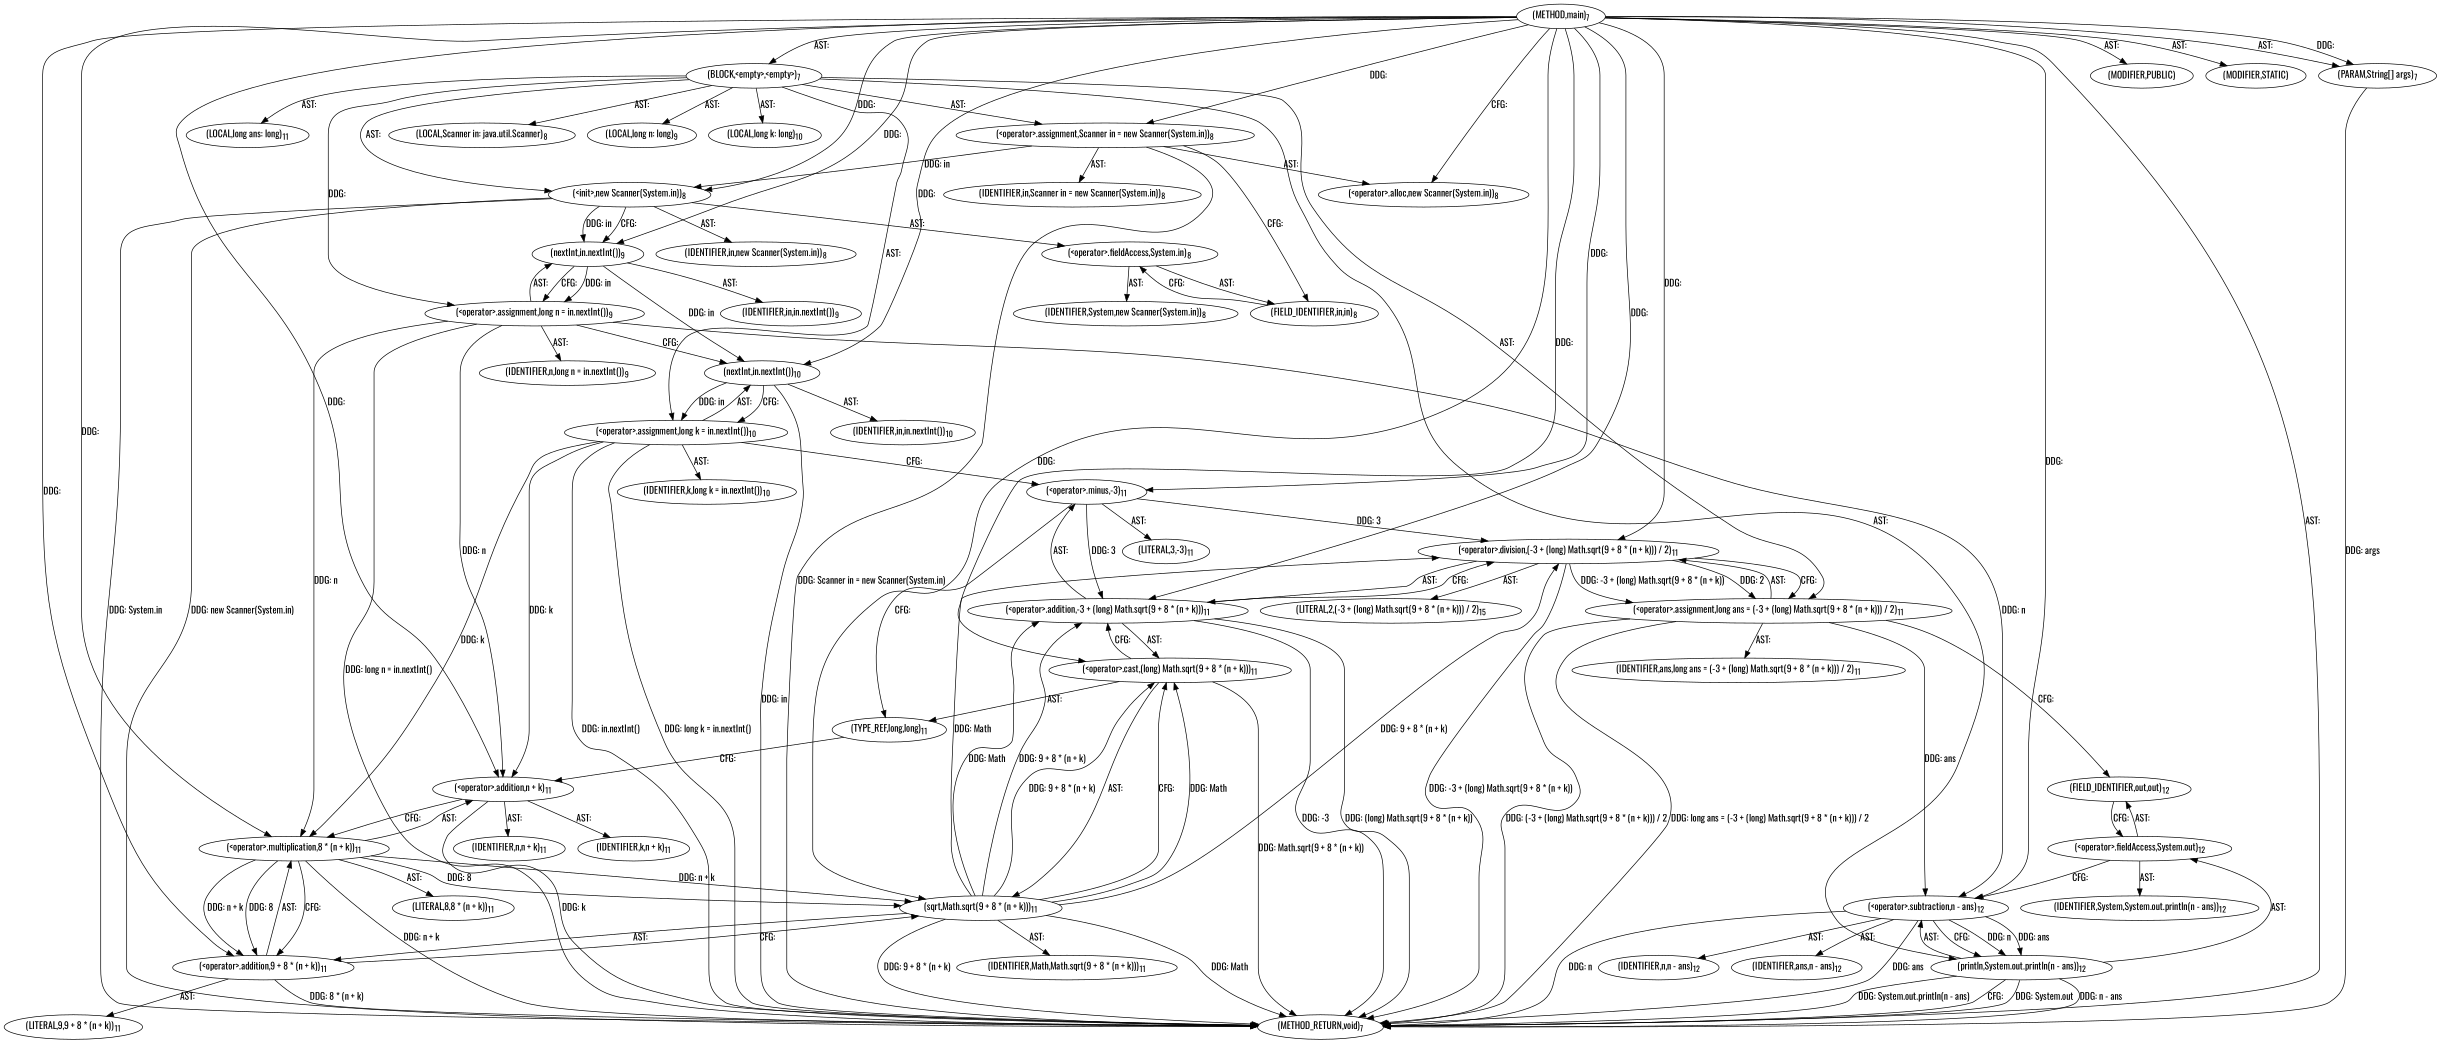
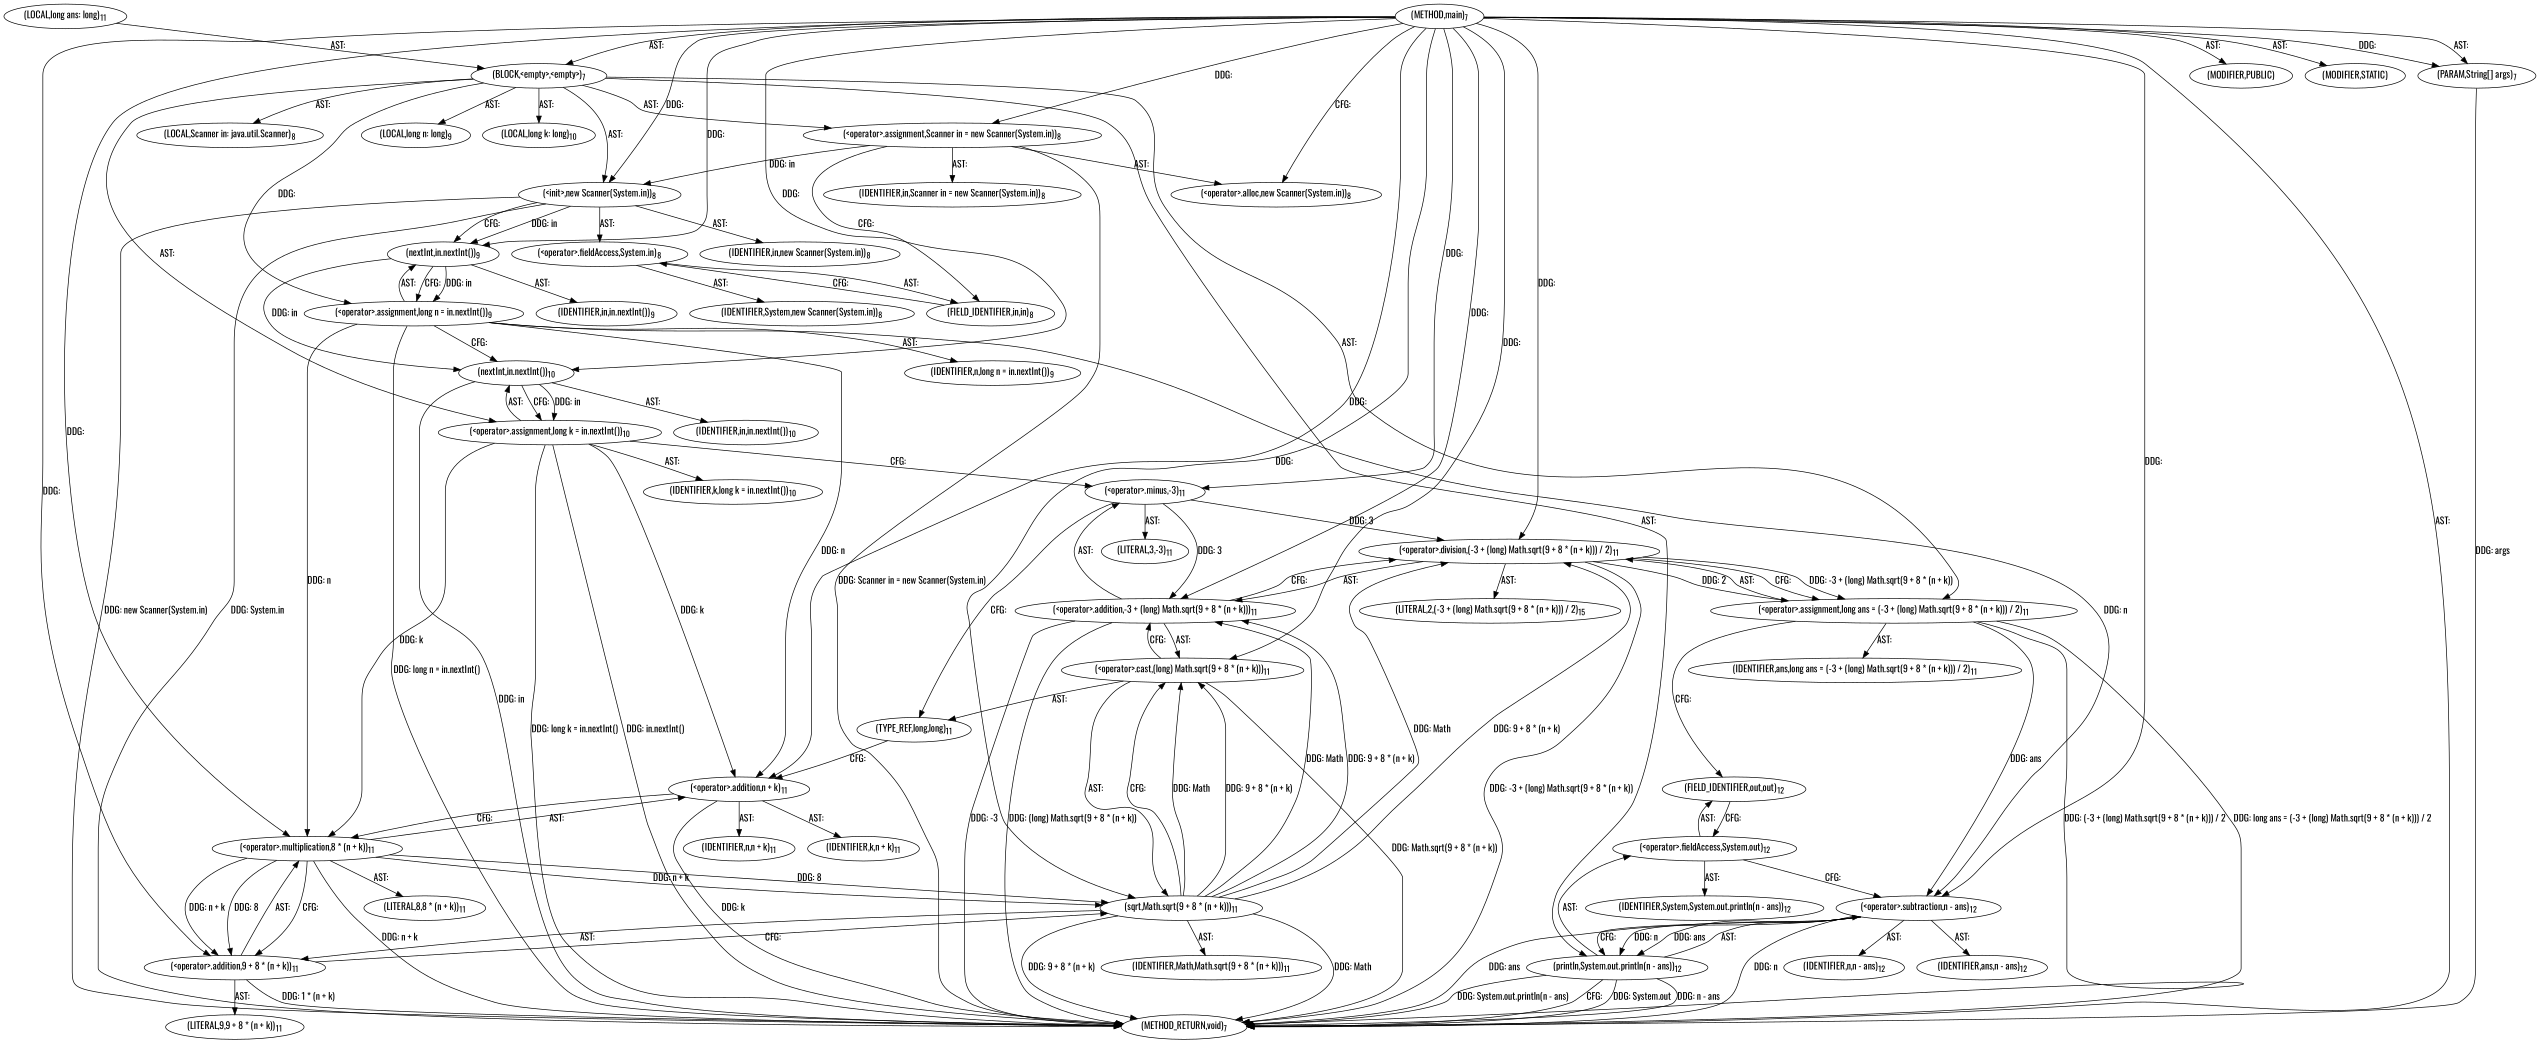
  digraph {
    fontname=Oswald
    node [fontname=Oswald]
    edge [fontname=Oswald]
    n1 [label=<(METHOD,main)<SUB>7</SUB>>]
    n2 [label=<(PARAM,String[] args)<SUB>7</SUB>>]
    n3 [label=<(BLOCK,&lt;empty&gt;,&lt;empty&gt;)<SUB>7</SUB>>]
    n4 [label=<(&lt;operator&gt;.assignment,Scanner in = new Scanner(System.in))<SUB>8</SUB>>]
    n5 [label=<(&lt;operator&gt;.alloc,new Scanner(System.in))<SUB>8</SUB>>]
    n6 [label=<(&lt;init&gt;,new Scanner(System.in))<SUB>8</SUB>>]
    n7 [label=<(nextInt,in.nextInt())<SUB>9</SUB>>]
    n8 [label=<(nextInt,in.nextInt())<SUB>10</SUB>>]
    n9 [label=<(&lt;operator&gt;.division,(-3 + (long) Math.sqrt(9 + 8 * (n + k))) / 2)<SUB>11</SUB>>]
    n10 [label=<(&lt;operator&gt;.addition,-3 + (long) Math.sqrt(9 + 8 * (n + k)))<SUB>11</SUB>>]
    n11 [label=<(&lt;operator&gt;.minus,-3)<SUB>11</SUB>>]
    n12 [label=<(&lt;operator&gt;.cast,(long) Math.sqrt(9 + 8 * (n + k)))<SUB>11</SUB>>]
    n13 [label=<(sqrt,Math.sqrt(9 + 8 * (n + k)))<SUB>11</SUB>>]
    n14 [label=<(&lt;operator&gt;.addition,9 + 8 * (n + k))<SUB>11</SUB>>]
    n15 [label=<(&lt;operator&gt;.multiplication,8 * (n + k))<SUB>11</SUB>>]
    n16 [label=<(&lt;operator&gt;.addition,n + k)<SUB>11</SUB>>]
    n17 [label=<(&lt;operator&gt;.subtraction,n - ans)<SUB>12</SUB>>]
    n18 [label=<(MODIFIER,PUBLIC)>]
    n19 [label=<(MODIFIER,STATIC)>]
    n20 [label=<(METHOD_RETURN,void)<SUB>7</SUB>>]
    n21 [label=<(LOCAL,Scanner in: java.util.Scanner)<SUB>8</SUB>>]
    n22 [label=<(LOCAL,long n: long)<SUB>9</SUB>>]
    n23 [label=<(&lt;operator&gt;.assignment,long n = in.nextInt())<SUB>9</SUB>>]
    n24 [label=<(LOCAL,long k: long)<SUB>10</SUB>>]
    n25 [label=<(&lt;operator&gt;.assignment,long k = in.nextInt())<SUB>10</SUB>>]
    n26 [label=<(LOCAL,long ans: long)<SUB>11</SUB>>]
    n27 [label=<(&lt;operator&gt;.assignment,long ans = (-3 + (long) Math.sqrt(9 + 8 * (n + k))) / 2)<SUB>11</SUB>>]
    n28 [label=<(println,System.out.println(n - ans))<SUB>12</SUB>>]
    n29 [label=<(IDENTIFIER,in,Scanner in = new Scanner(System.in))<SUB>8</SUB>>]
    n30 [label=<(FIELD_IDENTIFIER,in,in)<SUB>8</SUB>>]
    n31 [label=<(IDENTIFIER,in,new Scanner(System.in))<SUB>8</SUB>>]
    n32 [label=<(&lt;operator&gt;.fieldAccess,System.in)<SUB>8</SUB>>]
    n33 [label=<(IDENTIFIER,in,in.nextInt())<SUB>9</SUB>>]
    n34 [label=<(IDENTIFIER,in,in.nextInt())<SUB>10</SUB>>]
    n35 [label=<(LITERAL,2,(-3 + (long) Math.sqrt(9 + 8 * (n + k))) / 2)<SUB>15</SUB>>]
    n36 [label=<(LITERAL,3,-3)<SUB>11</SUB>>]
    n37 [label=<(TYPE_REF,long,long)<SUB>11</SUB>>]
    n38 [label=<(IDENTIFIER,Math,Math.sqrt(9 + 8 * (n + k)))<SUB>11</SUB>>]
    n39 [label=<(LITERAL,9,9 + 8 * (n + k))<SUB>11</SUB>>]
    n40 [label=<(LITERAL,8,8 * (n + k))<SUB>11</SUB>>]
    n41 [label=<(IDENTIFIER,n,n + k)<SUB>11</SUB>>]
    n42 [label=<(IDENTIFIER,k,n + k)<SUB>11</SUB>>]
    n43 [label=<(IDENTIFIER,n,n - ans)<SUB>12</SUB>>]
    n44 [label=<(IDENTIFIER,ans,n - ans)<SUB>12</SUB>>]
    n45 [label=<(IDENTIFIER,n,long n = in.nextInt())<SUB>9</SUB>>]
    n46 [label=<(IDENTIFIER,k,long k = in.nextInt())<SUB>10</SUB>>]
    n47 [label=<(IDENTIFIER,ans,long ans = (-3 + (long) Math.sqrt(9 + 8 * (n + k))) / 2)<SUB>11</SUB>>]
    n48 [label=<(FIELD_IDENTIFIER,out,out)<SUB>12</SUB>>]
    n49 [label=<(&lt;operator&gt;.fieldAccess,System.out)<SUB>12</SUB>>]
    n50 [label=<(IDENTIFIER,System,new Scanner(System.in))<SUB>8</SUB>>]
    n51 [label=<(IDENTIFIER,System,System.out.println(n - ans))<SUB>12</SUB>>]
    n1 -> n2 [label="AST: "]
    n1 -> n2 [label="DDG: "]
    n1 -> n3 [label="AST: "]
    n1 -> n4 [label="DDG: "]
    n1 -> n5 [label="CFG: "]
    n1 -> n6 [label="DDG: "]
    n1 -> n7 [label="DDG: "]
    n1 -> n8 [label="DDG: "]
    n1 -> n9 [label="DDG: "]
    n1 -> n10 [label="DDG: "]
    n1 -> n11 [label="DDG: "]
    n1 -> n12 [label="DDG: "]
    n1 -> n13 [label="DDG: "]
    n1 -> n14 [label="DDG: "]
    n1 -> n15 [label="DDG: "]
    n1 -> n16 [label="DDG: "]
    n1 -> n17 [label="DDG: "]
    n1 -> n18 [label="AST: "]
    n1 -> n19 [label="AST: "]
    n1 -> n20 [label="AST: "]
    n2 -> n20 [label="DDG: args"]
    n3 -> n4 [label="AST: "]
    n3 -> n6 [label="AST: "]
    n3 -> n21 [label="AST: "]
    n3 -> n22 [label="AST: "]
    n3 -> n23 [label="DDG: "]
    n3 -> n24 [label="AST: "]
    n3 -> n25 [label="AST: "]
-   n3 -> n26 [label="AST: "]
+   n26 -> n3 [label="AST: "]
    n3 -> n27 [label="AST: "]
    n3 -> n28 [label="AST: "]
    n4 -> n5 [label="AST: "]
    n4 -> n6 [label="DDG: in"]
    n4 -> n20 [label="DDG: Scanner in = new Scanner(System.in)"]
    n4 -> n29 [label="AST: "]
    n4 -> n30 [label="CFG: "]
    n6 -> n7 [label="CFG: "]
    n6 -> n7 [label="DDG: in"]
    n6 -> n20 [label="DDG: System.in"]
    n6 -> n20 [label="DDG: new Scanner(System.in)"]
    n6 -> n31 [label="AST: "]
    n6 -> n32 [label="AST: "]
    n7 -> n8 [label="DDG: in"]
    n7 -> n23 [label="CFG: "]
    n7 -> n23 [label="DDG: in"]
    n7 -> n33 [label="AST: "]
    n8 -> n20 [label="DDG: in"]
    n8 -> n25 [label="CFG: "]
    n8 -> n25 [label="DDG: in"]
    n8 -> n34 [label="AST: "]
    n9 -> n10 [label="AST: "]
    n9 -> n20 [label="DDG: -3 + (long) Math.sqrt(9 + 8 * (n + k))"]
    n9 -> n27 [label="CFG: "]
    n9 -> n27 [label="DDG: -3 + (long) Math.sqrt(9 + 8 * (n + k))"]
    n9 -> n27 [label="DDG: 2"]
    n9 -> n35 [label="AST: "]
    n10 -> n9 [label="CFG: "]
    n10 -> n11 [label="AST: "]
    n10 -> n12 [label="AST: "]
    n10 -> n20 [label="DDG: -3"]
    n10 -> n20 [label="DDG: (long) Math.sqrt(9 + 8 * (n + k))"]
    n11 -> n9 [label="DDG: 3"]
    n11 -> n10 [label="DDG: 3"]
    n11 -> n36 [label="AST: "]
    n11 -> n37 [label="CFG: "]
    n12 -> n10 [label="CFG: "]
    n12 -> n13 [label="AST: "]
    n12 -> n20 [label="DDG: Math.sqrt(9 + 8 * (n + k))"]
    n12 -> n37 [label="AST: "]
    n13 -> n9 [label="DDG: Math"]
    n13 -> n9 [label="DDG: 9 + 8 * (n + k)"]
    n13 -> n10 [label="DDG: Math"]
    n13 -> n10 [label="DDG: 9 + 8 * (n + k)"]
    n13 -> n12 [label="CFG: "]
    n13 -> n12 [label="DDG: Math"]
    n13 -> n12 [label="DDG: 9 + 8 * (n + k)"]
    n13 -> n14 [label="AST: "]
    n13 -> n20 [label="DDG: 9 + 8 * (n + k)"]
    n13 -> n20 [label="DDG: Math"]
    n13 -> n38 [label="AST: "]
    n14 -> n13 [label="CFG: "]
    n14 -> n15 [label="AST: "]
-   n14 -> n20 [label="DDG: 8 * (n + k)"]
+   n14 -> n20 [label="DDG: 1 * (n + k)"]
    n14 -> n39 [label="AST: "]
    n15 -> n13 [label="DDG: 8"]
    n15 -> n13 [label="DDG: n + k"]
    n15 -> n14 [label="CFG: "]
    n15 -> n14 [label="DDG: 8"]
    n15 -> n14 [label="DDG: n + k"]
    n15 -> n16 [label="AST: "]
    n15 -> n20 [label="DDG: n + k"]
    n15 -> n40 [label="AST: "]
    n16 -> n15 [label="CFG: "]
    n16 -> n20 [label="DDG: k"]
    n16 -> n41 [label="AST: "]
    n16 -> n42 [label="AST: "]
    n17 -> n20 [label="DDG: n"]
    n17 -> n20 [label="DDG: ans"]
    n17 -> n28 [label="CFG: "]
    n17 -> n28 [label="DDG: n"]
    n17 -> n28 [label="DDG: ans"]
    n17 -> n43 [label="AST: "]
    n17 -> n44 [label="AST: "]
    n23 -> n7 [label="AST: "]
    n23 -> n8 [label="CFG: "]
    n23 -> n15 [label="DDG: n"]
    n23 -> n16 [label="DDG: n"]
    n23 -> n17 [label="DDG: n"]
    n23 -> n20 [label="DDG: long n = in.nextInt()"]
    n23 -> n45 [label="AST: "]
    n25 -> n8 [label="AST: "]
    n25 -> n11 [label="CFG: "]
    n25 -> n15 [label="DDG: k"]
    n25 -> n16 [label="DDG: k"]
    n25 -> n20 [label="DDG: in.nextInt()"]
    n25 -> n20 [label="DDG: long k = in.nextInt()"]
    n25 -> n46 [label="AST: "]
    n27 -> n9 [label="AST: "]
    n27 -> n17 [label="DDG: ans"]
    n27 -> n20 [label="DDG: (-3 + (long) Math.sqrt(9 + 8 * (n + k))) / 2"]
    n27 -> n20 [label="DDG: long ans = (-3 + (long) Math.sqrt(9 + 8 * (n + k))) / 2"]
    n27 -> n47 [label="AST: "]
    n27 -> n48 [label="CFG: "]
    n28 -> n17 [label="AST: "]
    n28 -> n20 [label="CFG: "]
    n28 -> n20 [label="DDG: System.out"]
    n28 -> n20 [label="DDG: n - ans"]
    n28 -> n20 [label="DDG: System.out.println(n - ans)"]
    n28 -> n49 [label="AST: "]
    n30 -> n32 [label="CFG: "]
    n32 -> n30 [label="AST: "]
    n32 -> n50 [label="AST: "]
    n37 -> n16 [label="CFG: "]
    n48 -> n49 [label="CFG: "]
    n49 -> n17 [label="CFG: "]
    n49 -> n48 [label="AST: "]
    n49 -> n51 [label="AST: "]
  }
